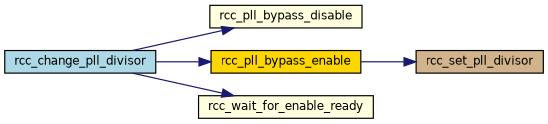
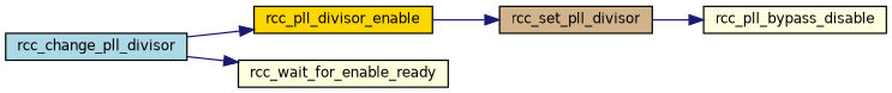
  digraph {
    rankdir=LR
    node [color=black fillcolor=lightyellow fontname=Helvetica fontsize=10 shape=record style=filled]
    edge [color=midnightblue fontname=Helvetica fontsize=10 labelfontname=Helvetica labelfontsize=10 style=solid]
    n1 [fillcolor=lightblue fontcolor=black height=0.2 label=rcc_change_pll_divisor width=0.4]
    n2 [height=0.2 label=rcc_pll_bypass_disable width=0.4]
-   n3 [fillcolor=gold height=0.2 label=rcc_pll_bypass_enable width=0.4]
+   n3 [fillcolor=gold height=0.2 label=rcc_pll_divisor_enable width=0.4]
    n4 [height=0.2 label=rcc_wait_for_enable_ready width=0.4]
    n5 [fillcolor=tan height=0.2 label=rcc_set_pll_divisor width=0.4]
-   n1 -> n2
+   n5 -> n2
    n1 -> n3
    n1 -> n4
    n3 -> n5
  }
